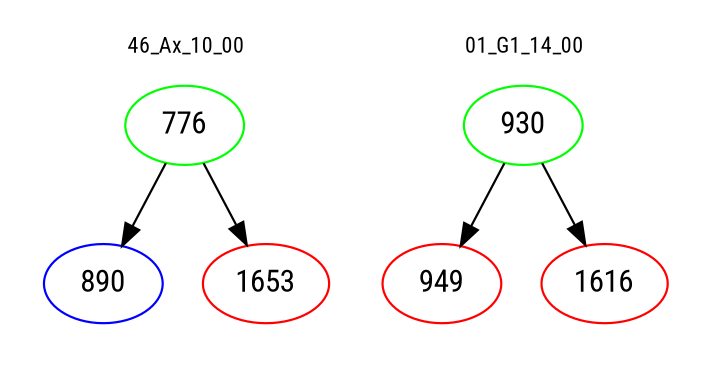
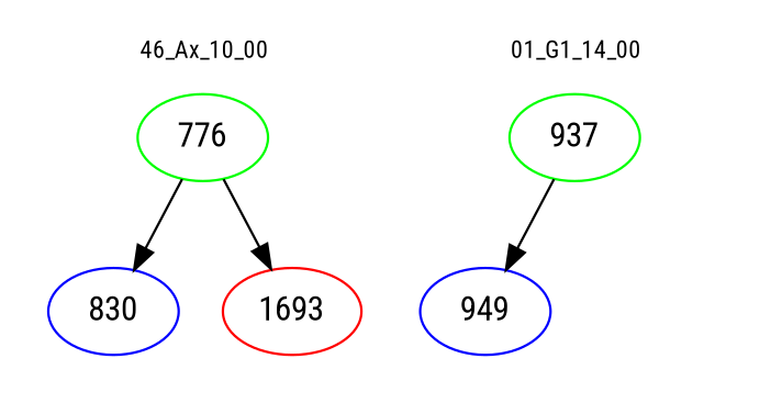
  digraph {
    fontname="Roboto Condensed"
    node [color=green fontname="Roboto Condensed"]
    edge [color=black fontname="Roboto Condensed"]
    n1 [label=776]
-   n2 [color=blue label=890]
-   n3 [color=red label=1653]
-   n4 [label=930]
-   n5 [color=red label=949]
-   n6 [color=red label=1616]
+   n2 [color=blue label=830]
+   n3 [color=red label=1693]
+   n4 [label=937]
+   n5 [color=blue label=949]
    subgraph cluster_1 {
      color=white
      fontsize=10
      label="46_Ax_10_00"
      n1
      n2
      n3
    }
    subgraph cluster_2 {
      color=white
      fontsize=10
      label="01_G1_14_00"
      n4
      n5
-     n6
    }
    n1 -> n2
    n1 -> n3
    n4 -> n5
-   n4 -> n6
  }
